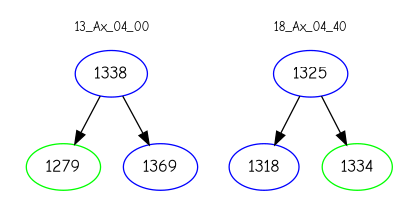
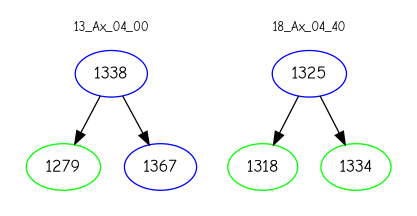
  digraph {
    fontname="Comic Neue"
    node [color=blue fontname="Comic Neue"]
    edge [color=black fontname="Comic Neue"]
    n1 [label=1338]
    n2 [color=green label=1279]
-   n3 [label=1369]
+   n3 [label=1367]
    n4 [label=1325]
-   n5 [label=1318]
+   n5 [color=green label=1318]
    n6 [color=green label=1334]
    subgraph cluster_1 {
      color=white
      fontsize=10
      label="13_Ax_04_00"
      n1
      n2
      n3
    }
    subgraph cluster_2 {
      color=white
      fontsize=10
      label="18_Ax_04_40"
      n4
      n5
      n6
    }
    n1 -> n2
    n1 -> n3
    n4 -> n5
    n4 -> n6
  }
